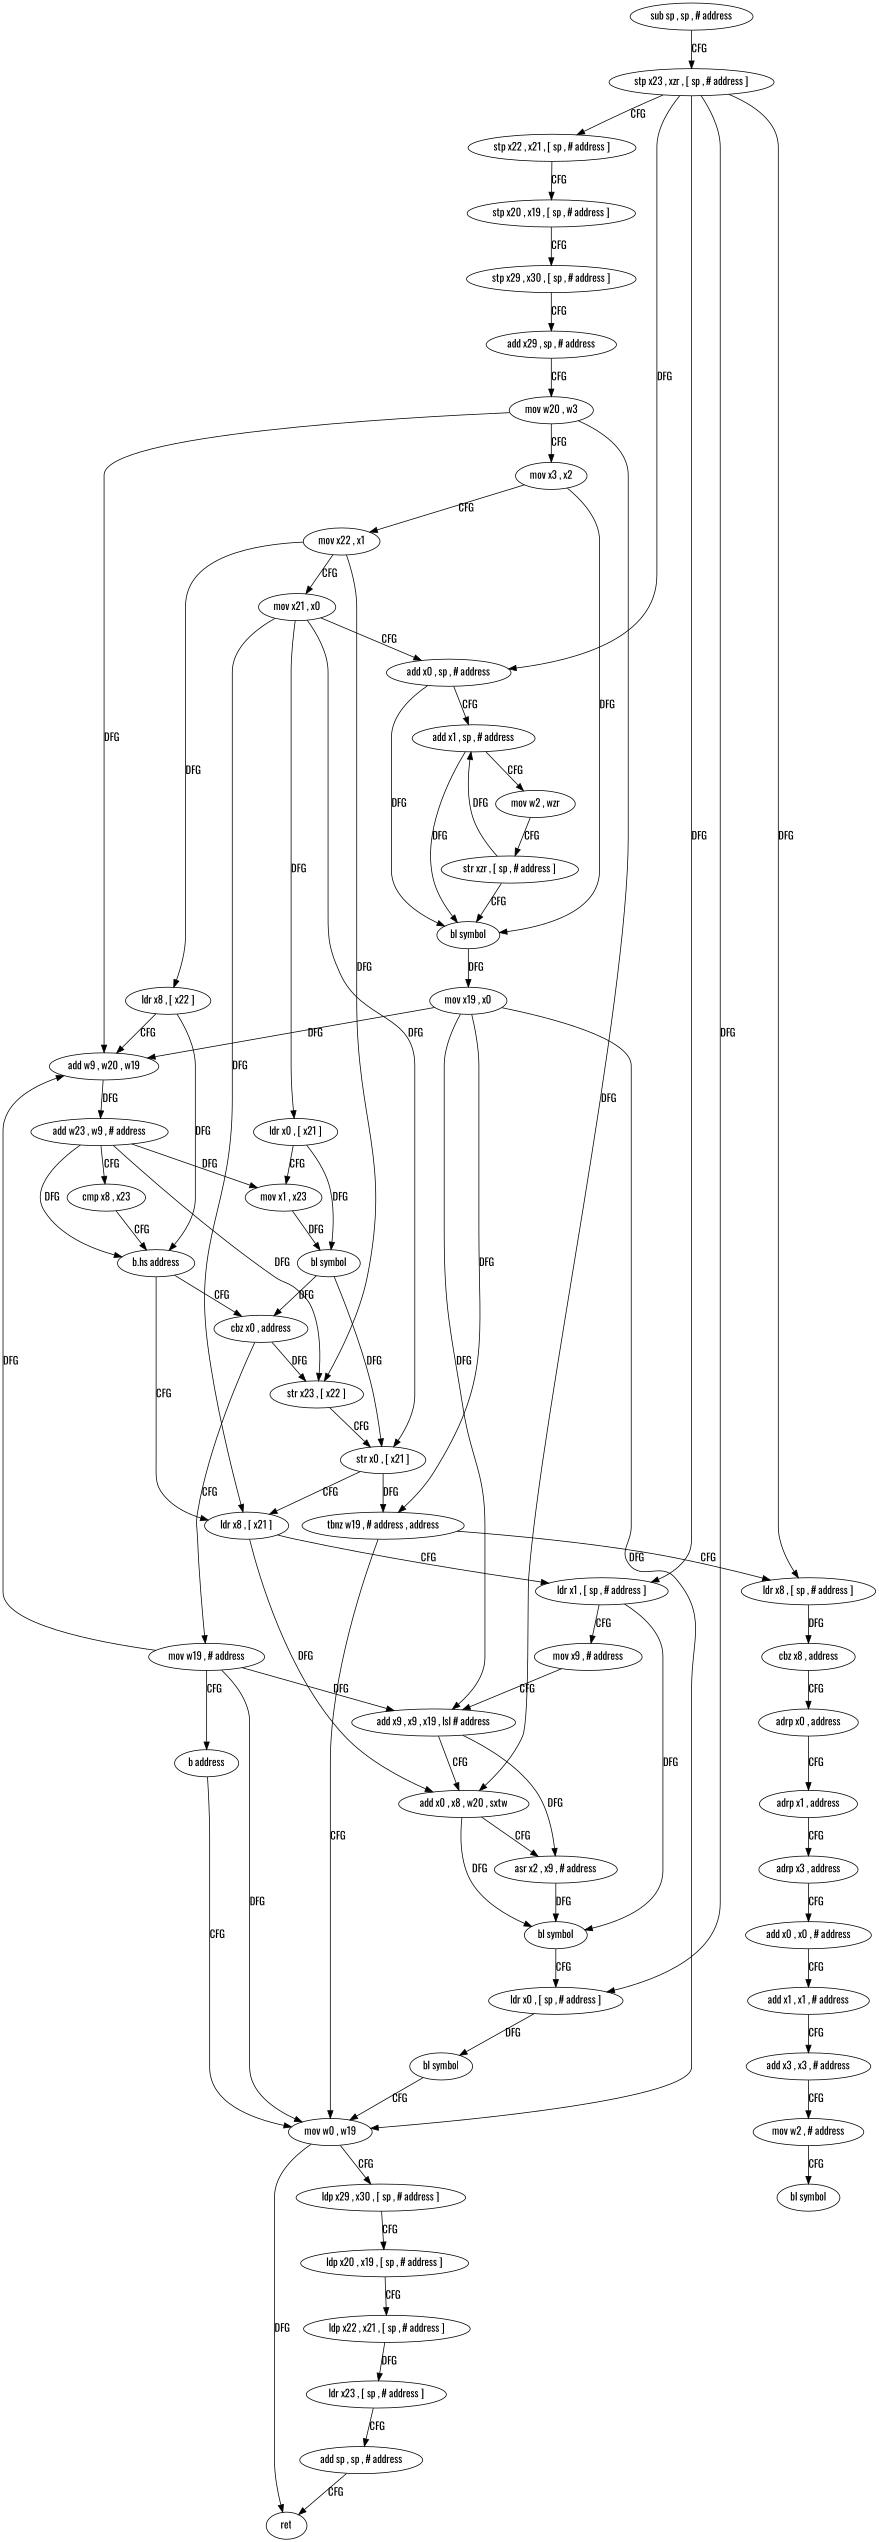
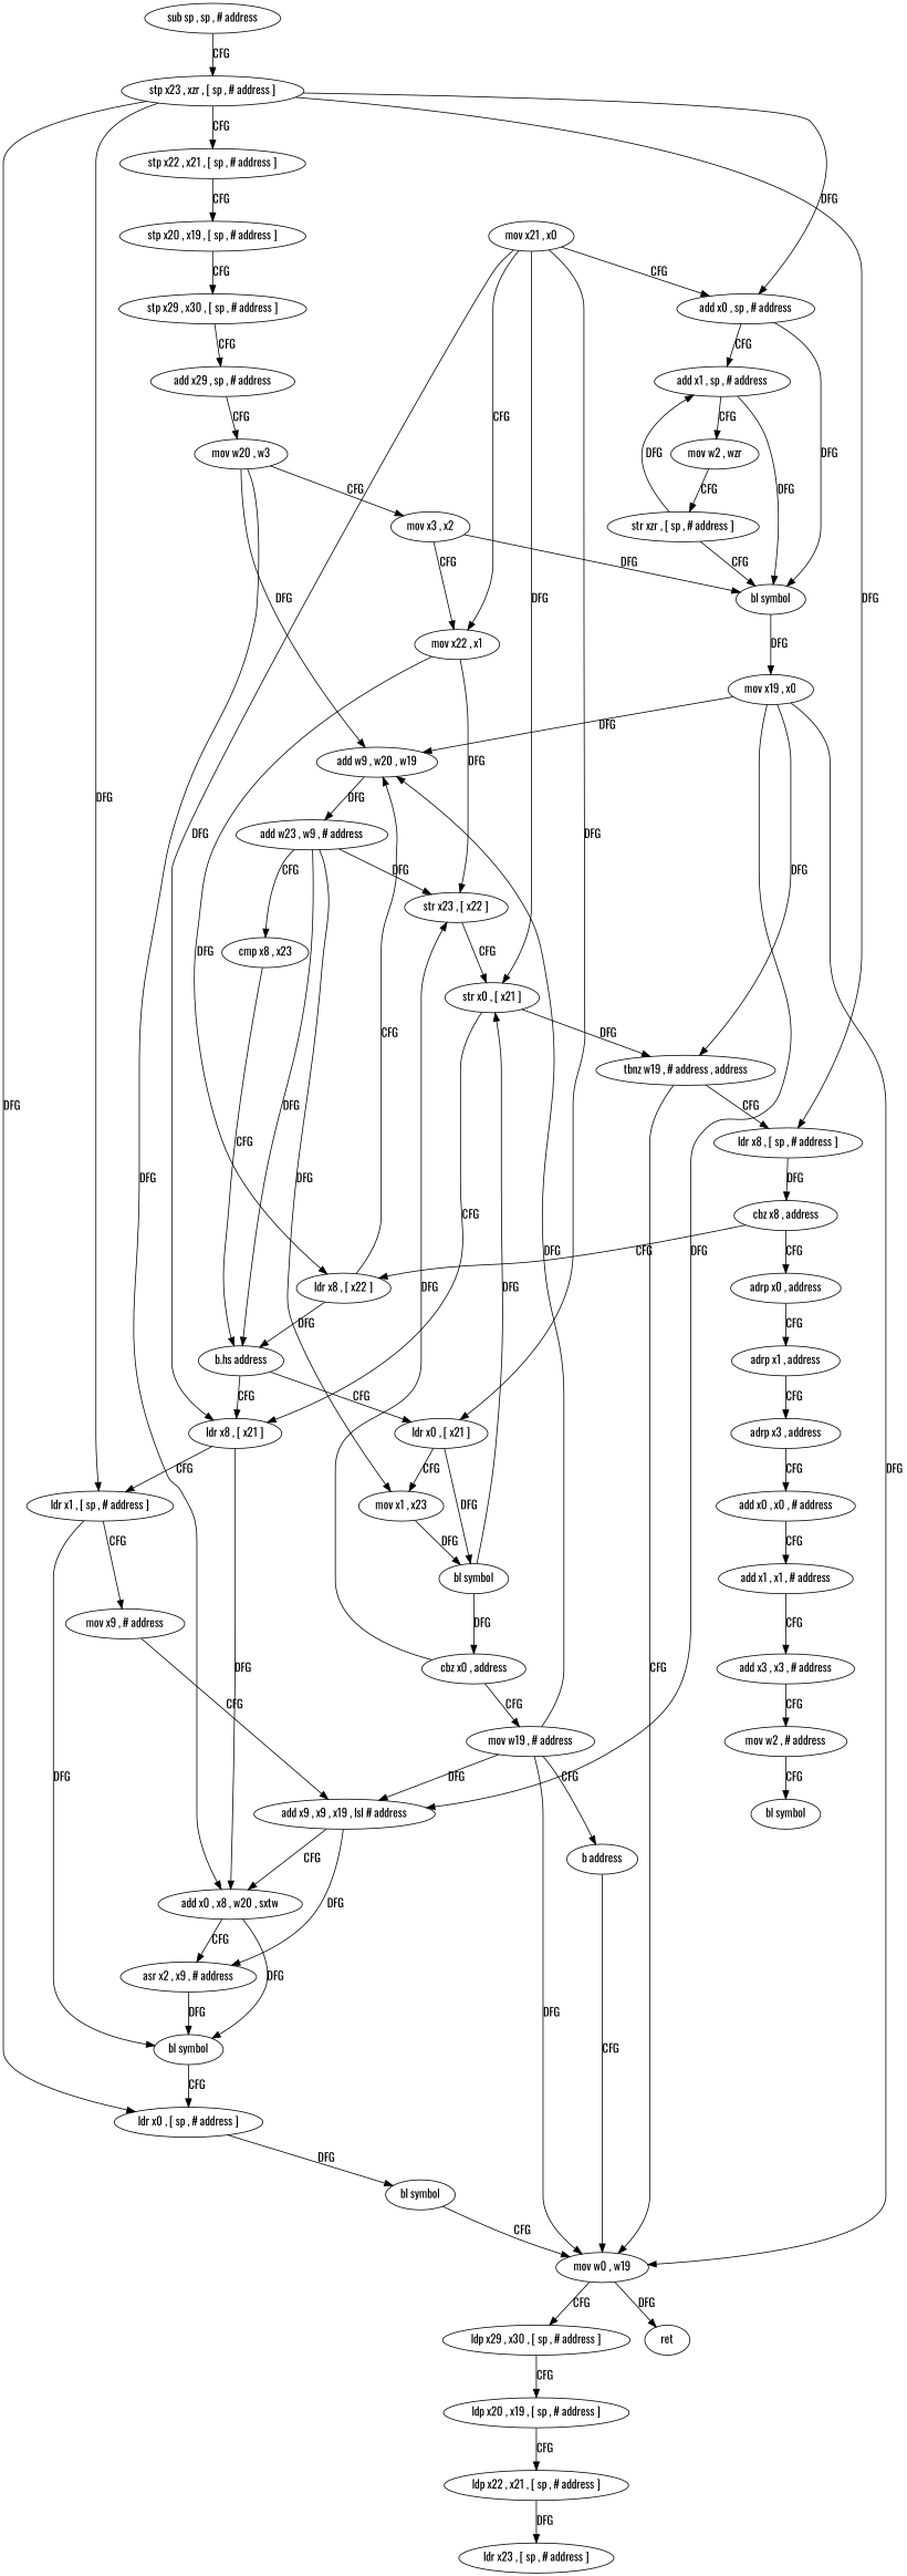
  digraph {
    fontname=Oswald
    node [fontname=Oswald]
    edge [fontname=Oswald]
    n1 [label="sub sp , sp , # address"]
    n2 [label="stp x23 , xzr , [ sp , # address ]"]
    n3 [label="stp x22 , x21 , [ sp , # address ]"]
    n4 [label="add x0 , sp , # address"]
    n5 [label="ldr x8 , [ sp , # address ]"]
    n6 [label="ldr x1 , [ sp , # address ]"]
    n7 [label="ldr x0 , [ sp , # address ]"]
    n8 [label="stp x20 , x19 , [ sp , # address ]"]
    n9 [label="bl symbol"]
    n10 [label="add x1 , sp , # address"]
    n11 [label="cbz x8 , address"]
    n12 [label="mov x9 , # address"]
    n13 [label="bl symbol"]
    n14 [label="bl symbol"]
    n15 [label="stp x29 , x30 , [ sp , # address ]"]
    n16 [label="add x29 , sp , # address"]
    n17 [label="mov w20 , w3"]
    n18 [label="mov x3 , x2"]
    n19 [label="add w9 , w20 , w19"]
    n20 [label="add x0 , x8 , w20 , sxtw"]
    n21 [label="mov x22 , x1"]
    n22 [label="add w23 , w9 , # address"]
    n23 [label="asr x2 , x9 , # address"]
    n24 [label="mov x21 , x0"]
    n25 [label="ldr x8 , [ x22 ]"]
    n26 [label="str x23 , [ x22 ]"]
    n27 [label="mov x19 , x0"]
    n28 [label="ldr x8 , [ x21 ]"]
    n29 [label="ldr x0 , [ x21 ]"]
    n30 [label="str x0 , [ x21 ]"]
    n31 [label="b.hs address"]
    n32 [label="mov x1 , x23"]
    n33 [label="bl symbol"]
    n34 [label="tbnz w19 , # address , address"]
    n35 [label="mov w2 , wzr"]
    n36 [label="str xzr , [ sp , # address ]"]
    n37 [label="mov w0 , w19"]
    n38 [label="add x9 , x9 , x19 , lsl # address"]
    n39 [label="ldp x29 , x30 , [ sp , # address ]"]
    n40 [label=ret]
    n41 [label="ldp x20 , x19 , [ sp , # address ]"]
    n42 [label="adrp x0 , address"]
    n43 [label="ldp x22 , x21 , [ sp , # address ]"]
    n44 [label="ldr x23 , [ sp , # address ]"]
-   n45 [label="add sp , sp , # address"]
    n46 [label="adrp x1 , address"]
    n47 [label="adrp x3 , address"]
    n48 [label="add x0 , x0 , # address"]
    n49 [label="add x1 , x1 , # address"]
    n50 [label="add x3 , x3 , # address"]
    n51 [label="mov w2 , # address"]
    n52 [label="bl symbol"]
    n53 [label="cmp x8 , x23"]
    n54 [label="cbz x0 , address"]
    n55 [label="mov w19 , # address"]
    n56 [label="b address"]
    n1 -> n2 [label=CFG]
    n2 -> n3 [label=CFG]
    n2 -> n4 [label=DFG]
    n2 -> n5 [label=DFG]
    n2 -> n6 [label=DFG]
    n2 -> n7 [label=DFG]
    n3 -> n8 [label=CFG]
    n4 -> n9 [label=DFG]
    n4 -> n10 [label=CFG]
    n5 -> n11 [label=DFG]
    n6 -> n12 [label=CFG]
    n6 -> n13 [label=DFG]
    n7 -> n14 [label=DFG]
    n8 -> n15 [label=CFG]
    n9 -> n27 [label=DFG]
    n10 -> n9 [label=DFG]
    n10 -> n35 [label=CFG]
+   n11 -> n25 [label=CFG]
    n11 -> n42 [label=CFG]
    n12 -> n38 [label=CFG]
    n13 -> n7 [label=CFG]
    n14 -> n37 [label=CFG]
    n15 -> n16 [label=CFG]
    n16 -> n17 [label=CFG]
    n17 -> n18 [label=CFG]
    n17 -> n19 [label=DFG]
    n17 -> n20 [label=DFG]
    n18 -> n9 [label=DFG]
    n18 -> n21 [label=CFG]
    n19 -> n22 [label=DFG]
    n20 -> n13 [label=DFG]
    n20 -> n23 [label=CFG]
-   n21 -> n24 [label=CFG]
+   n24 -> n21 [label=CFG]
    n21 -> n25 [label=DFG]
    n21 -> n26 [label=DFG]
    n22 -> n26 [label=DFG]
    n22 -> n31 [label=DFG]
    n22 -> n32 [label=DFG]
    n22 -> n53 [label=CFG]
    n23 -> n13 [label=DFG]
    n24 -> n4 [label=CFG]
    n24 -> n28 [label=DFG]
    n24 -> n29 [label=DFG]
    n24 -> n30 [label=DFG]
    n25 -> n19 [label=CFG]
    n25 -> n31 [label=DFG]
    n26 -> n30 [label=CFG]
    n27 -> n19 [label=DFG]
    n27 -> n34 [label=DFG]
    n27 -> n37 [label=DFG]
    n27 -> n38 [label=DFG]
    n28 -> n6 [label=CFG]
    n28 -> n20 [label=DFG]
    n29 -> n32 [label=CFG]
    n29 -> n33 [label=DFG]
    n30 -> n28 [label=CFG]
    n30 -> n34 [label=DFG]
    n31 -> n28 [label=CFG]
-   n31 -> n54 [label=CFG]
+   n31 -> n29 [label=CFG]
    n32 -> n33 [label=DFG]
    n33 -> n30 [label=DFG]
    n33 -> n54 [label=DFG]
    n34 -> n5 [label=CFG]
    n34 -> n37 [label=CFG]
    n35 -> n36 [label=CFG]
    n36 -> n9 [label=CFG]
    n36 -> n10 [label=DFG]
    n37 -> n39 [label=CFG]
    n37 -> n40 [label=DFG]
    n38 -> n20 [label=CFG]
    n38 -> n23 [label=DFG]
    n39 -> n41 [label=CFG]
    n41 -> n43 [label=CFG]
    n42 -> n46 [label=CFG]
    n43 -> n44 [label=DFG]
-   n44 -> n45 [label=CFG]
-   n45 -> n40 [label=CFG]
    n46 -> n47 [label=CFG]
    n47 -> n48 [label=CFG]
    n48 -> n49 [label=CFG]
    n49 -> n50 [label=CFG]
    n50 -> n51 [label=CFG]
    n51 -> n52 [label=CFG]
    n53 -> n31 [label=CFG]
    n54 -> n26 [label=DFG]
    n54 -> n55 [label=CFG]
    n55 -> n19 [label=DFG]
    n55 -> n37 [label=DFG]
    n55 -> n38 [label=DFG]
    n55 -> n56 [label=CFG]
    n56 -> n37 [label=CFG]
  }
